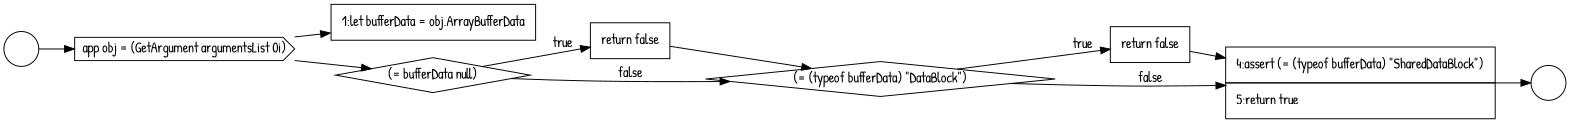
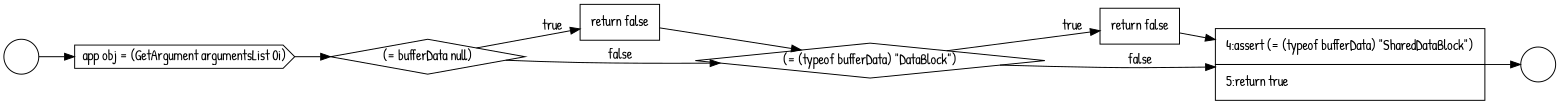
  digraph {
    fontname="Patrick Hand"
    rankdir=LR
    node [color=black fillcolor=white fontname="Patrick Hand" shape=none style=filled]
    edge [color=black fontname="Patrick Hand"]
    n1 [label=" " shape=circle]
    n2 [label=<<font color="black">app obj = (GetArgument argumentsList 0i)</font>> shape=cds]
-   n3 [label=<<font color="black">     <table border="0" cellborder="1" cellspacing="0" cellpadding="10">       <tr><td align="left">1:let bufferData = obj.ArrayBufferData</td></tr>     </table>   </font>> margin=0]
    n4 [label=<<font color="black">(= bufferData null)</font>> shape=diamond]
    n5 [label=<<font color="black">     <table border="0" cellborder="1" cellspacing="0" cellpadding="10">       <tr><td align="left">return false</td></tr>     </table>   </font>> margin=0]
    n6 [label=<<font color="black">     <table border="0" cellborder="1" cellspacing="0" cellpadding="10">       <tr><td align="left">4:assert (= (typeof bufferData) &quot;SharedDataBlock&quot;)</td></tr>       <tr><td align="left">5:return true</td></tr>     </table>   </font>> margin=0]
    n7 [label=" " shape=circle]
    n8 [label=<<font color="black">     <table border="0" cellborder="1" cellspacing="0" cellpadding="10">       <tr><td align="left">return false</td></tr>     </table>   </font>> margin=0]
    n9 [label=<<font color="black">(= (typeof bufferData) &quot;DataBlock&quot;)</font>> shape=diamond]
    n1 -> n2
-   n2 -> n3
    n2 -> n4
    n4 -> n8 [label=<<font color="black">true</font>>]
    n4 -> n9 [label=<<font color="black">false</font>>]
    n5 -> n6
    n6 -> n7
    n8 -> n9
    n9 -> n5 [label=<<font color="black">true</font>>]
    n9 -> n6 [label=<<font color="black">false</font>>]
  }
